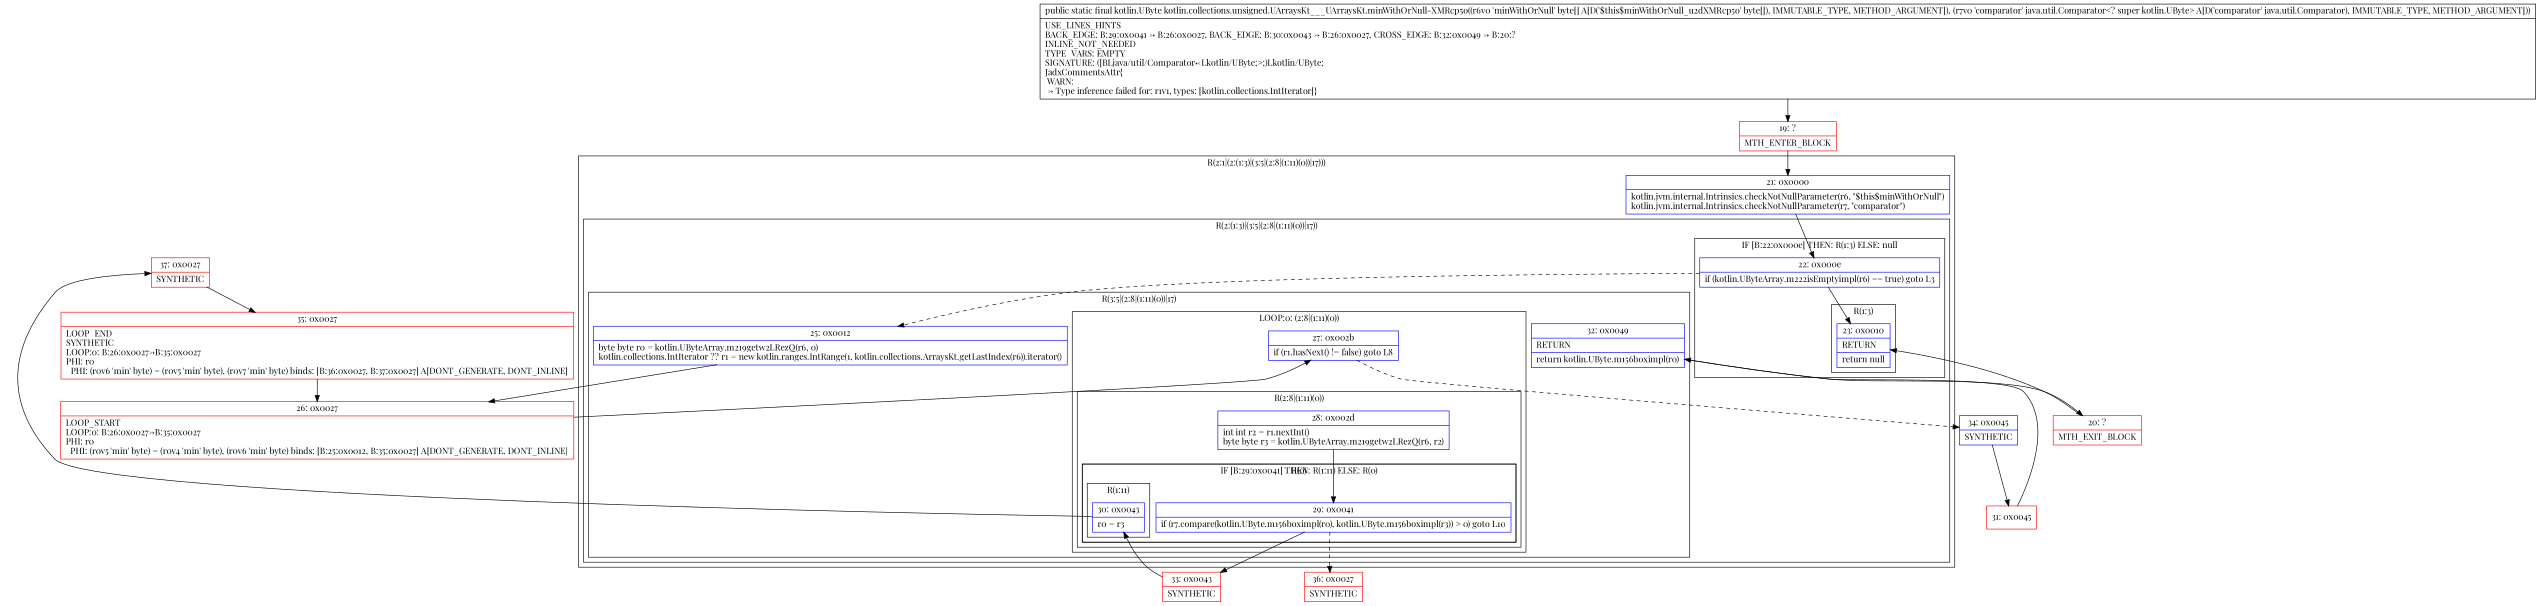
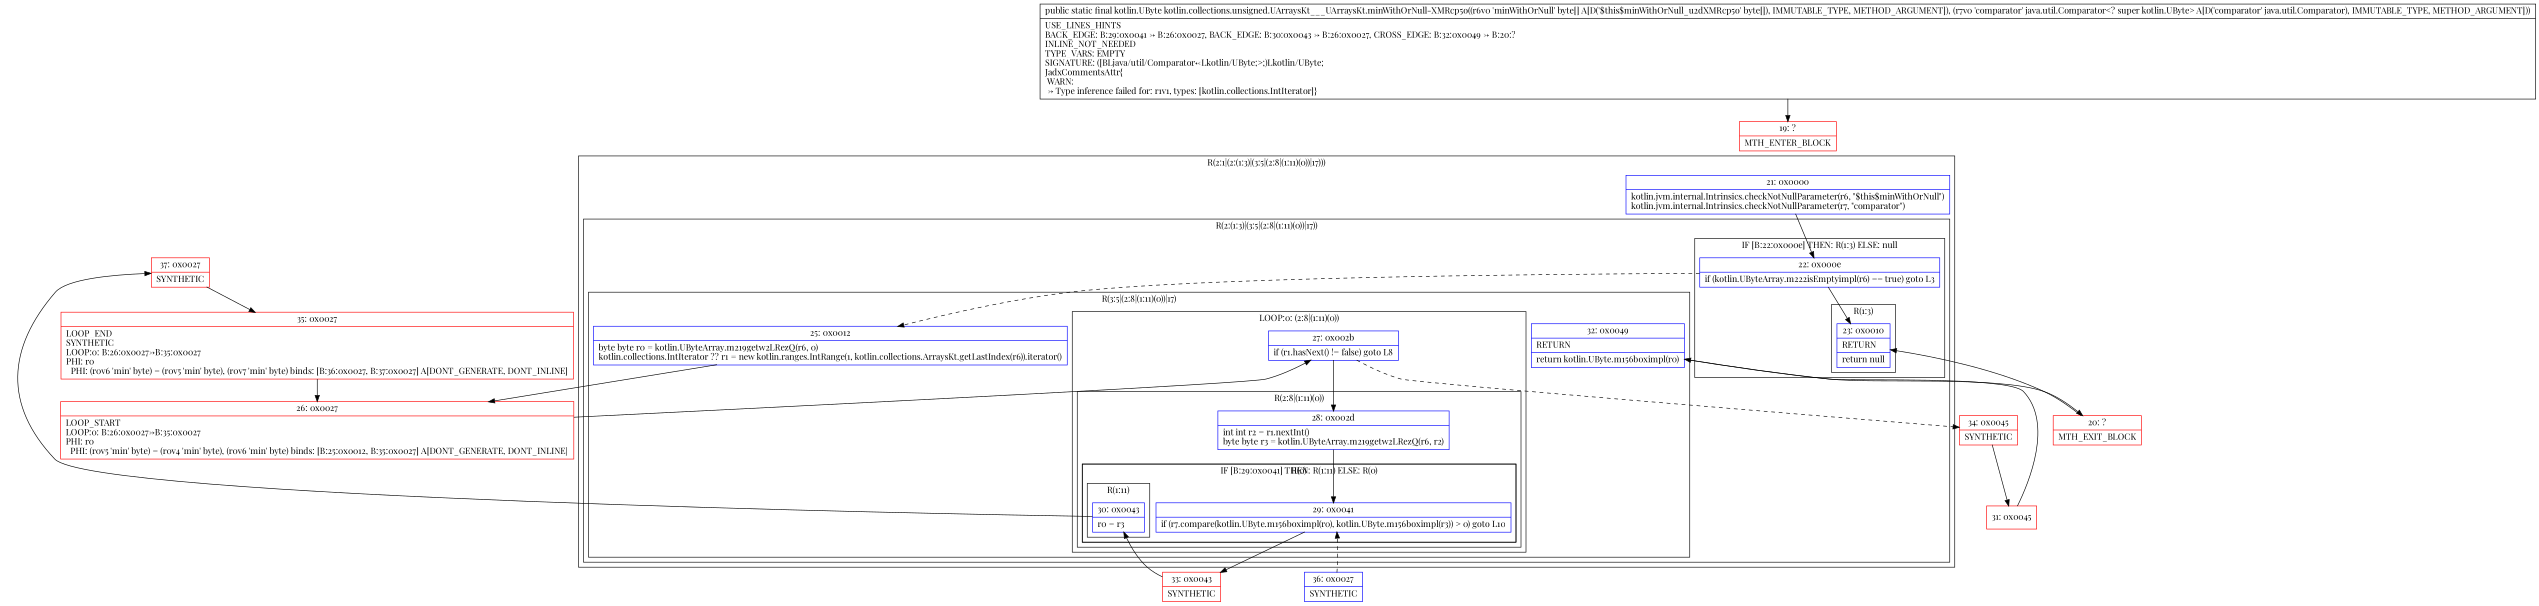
  digraph {
    fontname="Playfair Display"
    node [color=blue fontname="Playfair Display" shape=record]
    edge [fontname="Playfair Display"]
    n1 [label="{23\:\ 0x0010|RETURN\l|return null\l}"]
    n2 [label="{22\:\ 0x000e|if (kotlin.UByteArray.m222isEmptyimpl(r6) == true) goto L3\l}"]
    n3 [label="{30\:\ 0x0043|r0 = r3\l}"]
    n4 [label="{29\:\ 0x0041|if (r7.compare(kotlin.UByte.m156boximpl(r0), kotlin.UByte.m156boximpl(r3)) \> 0) goto L10\l}"]
    n5 [label="{28\:\ 0x002d|int int r2 = r1.nextInt()\lbyte byte r3 = kotlin.UByteArray.m219getw2LRezQ(r6, r2)\l}"]
    n6 [label="{27\:\ 0x002b|if (r1.hasNext() != false) goto L8\l}"]
    n7 [label="{25\:\ 0x0012|byte byte r0 = kotlin.UByteArray.m219getw2LRezQ(r6, 0)\lkotlin.collections.IntIterator ?? r1 = new kotlin.ranges.IntRange(1, kotlin.collections.ArraysKt.getLastIndex(r6)).iterator()\l}"]
    n8 [label="{32\:\ 0x0049|RETURN\l|return kotlin.UByte.m156boximpl(r0)\l}"]
    n9 [label="{21\:\ 0x0000|kotlin.jvm.internal.Intrinsics.checkNotNullParameter(r6, \"$this$minWithOrNull\")\lkotlin.jvm.internal.Intrinsics.checkNotNullParameter(r7, \"comparator\")\l}"]
    n10 [color=red label="{37\:\ 0x0027|SYNTHETIC\l}"]
    n11 [color=red label="{33\:\ 0x0043|SYNTHETIC\l}"]
-   n12 [color=red label="{36\:\ 0x0027|SYNTHETIC\l}"]
-   n13 [label="{34\:\ 0x0045|SYNTHETIC\l}"]
+   n12 [label="{36\:\ 0x0027|SYNTHETIC\l}"]
+   n13 [color=red label="{34\:\ 0x0045|SYNTHETIC\l}"]
    n14 [color=red label="{26\:\ 0x0027|LOOP_START\lLOOP:0: B:26:0x0027\-\>B:35:0x0027\lPHI: r0 \l  PHI: (r0v5 'min' byte) = (r0v4 'min' byte), (r0v6 'min' byte) binds: [B:25:0x0012, B:35:0x0027] A[DONT_GENERATE, DONT_INLINE]\l}"]
    n15 [color=red label="{20\:\ ?|MTH_EXIT_BLOCK\l}"]
    n16 [color=red label="{31\:\ 0x0045}"]
    n17 [color=red label="{35\:\ 0x0027|LOOP_END\lSYNTHETIC\lLOOP:0: B:26:0x0027\-\>B:35:0x0027\lPHI: r0 \l  PHI: (r0v6 'min' byte) = (r0v5 'min' byte), (r0v7 'min' byte) binds: [B:36:0x0027, B:37:0x0027] A[DONT_GENERATE, DONT_INLINE]\l}"]
    n18 [color=red label="{19\:\ ?|MTH_ENTER_BLOCK\l}"]
    n19 [label="{public static final kotlin.UByte kotlin.collections.unsigned.UArraysKt___UArraysKt.minWithOrNull\-XMRcp5o((r6v0 'minWithOrNull' byte[] A[D('$this$minWithOrNull_u2dXMRcp5o' byte[]), IMMUTABLE_TYPE, METHOD_ARGUMENT]), (r7v0 'comparator' java.util.Comparator\<? super kotlin.UByte\> A[D('comparator' java.util.Comparator), IMMUTABLE_TYPE, METHOD_ARGUMENT]))  | USE_LINES_HINTS\lBACK_EDGE: B:29:0x0041 \-\> B:26:0x0027, BACK_EDGE: B:30:0x0043 \-\> B:26:0x0027, CROSS_EDGE: B:32:0x0049 \-\> B:20:?\lINLINE_NOT_NEEDED\lTYPE_VARS: EMPTY\lSIGNATURE: ([BLjava\/util\/Comparator\<\-Lkotlin\/UByte;\>;)Lkotlin\/UByte;\lJadxCommentsAttr\{\l WARN: \l \-\> Type inference failed for: r1v1, types: [kotlin.collections.IntIterator]\}\l}" color=""]
    subgraph cluster_1 {
      label="R(2:1|(2:(1:3)|(3:5|(2:8|(1:11)(0))|17)))"
      n9
      subgraph cluster_2 {
        label="R(2:(1:3)|(3:5|(2:8|(1:11)(0))|17))"
        subgraph cluster_3 {
          label="IF [B:22:0x000e] THEN: R(1:3) ELSE: null"
          n2
          subgraph cluster_4 {
            label="R(1:3)"
            n1
          }
        }
        subgraph cluster_5 {
          label="R(3:5|(2:8|(1:11)(0))|17)"
          n7
          n8
          subgraph cluster_6 {
            label="LOOP:0: (2:8|(1:11)(0))"
            n6
            subgraph cluster_7 {
              label="R(2:8|(1:11)(0))"
              n5
              subgraph cluster_8 {
                label="IF [B:29:0x0041] THEN: R(1:11) ELSE: R(0)"
                n4
                subgraph cluster_9 {
                  label="R(1:11)"
                  n3
                }
                subgraph cluster_10 {
                  label="R(0)"
                }
              }
            }
          }
        }
      }
    }
    n2 -> n1
    n2 -> n7 [style=dashed]
    n3 -> n10
    n4 -> n11
-   n4 -> n12 [style=dashed]
+   n12 -> n4 [style=dashed]
    n5 -> n4
+   n6 -> n5
    n6 -> n13 [style=dashed]
    n7 -> n14
    n8 -> n15
    n9 -> n2
    n10 -> n17
    n11 -> n3
    n13 -> n16
    n14 -> n6
    n15 -> n1
    n16 -> n8
    n17 -> n14
-   n18 -> n9
    n19 -> n18
  }
